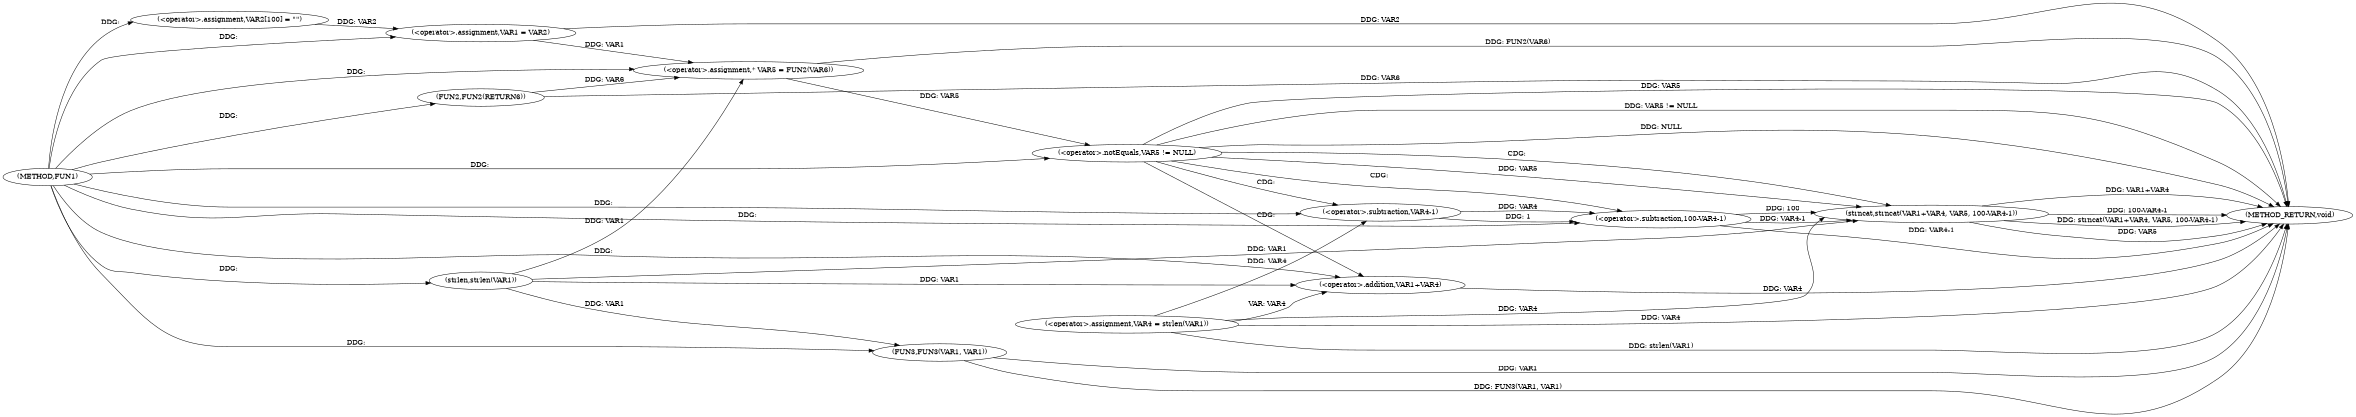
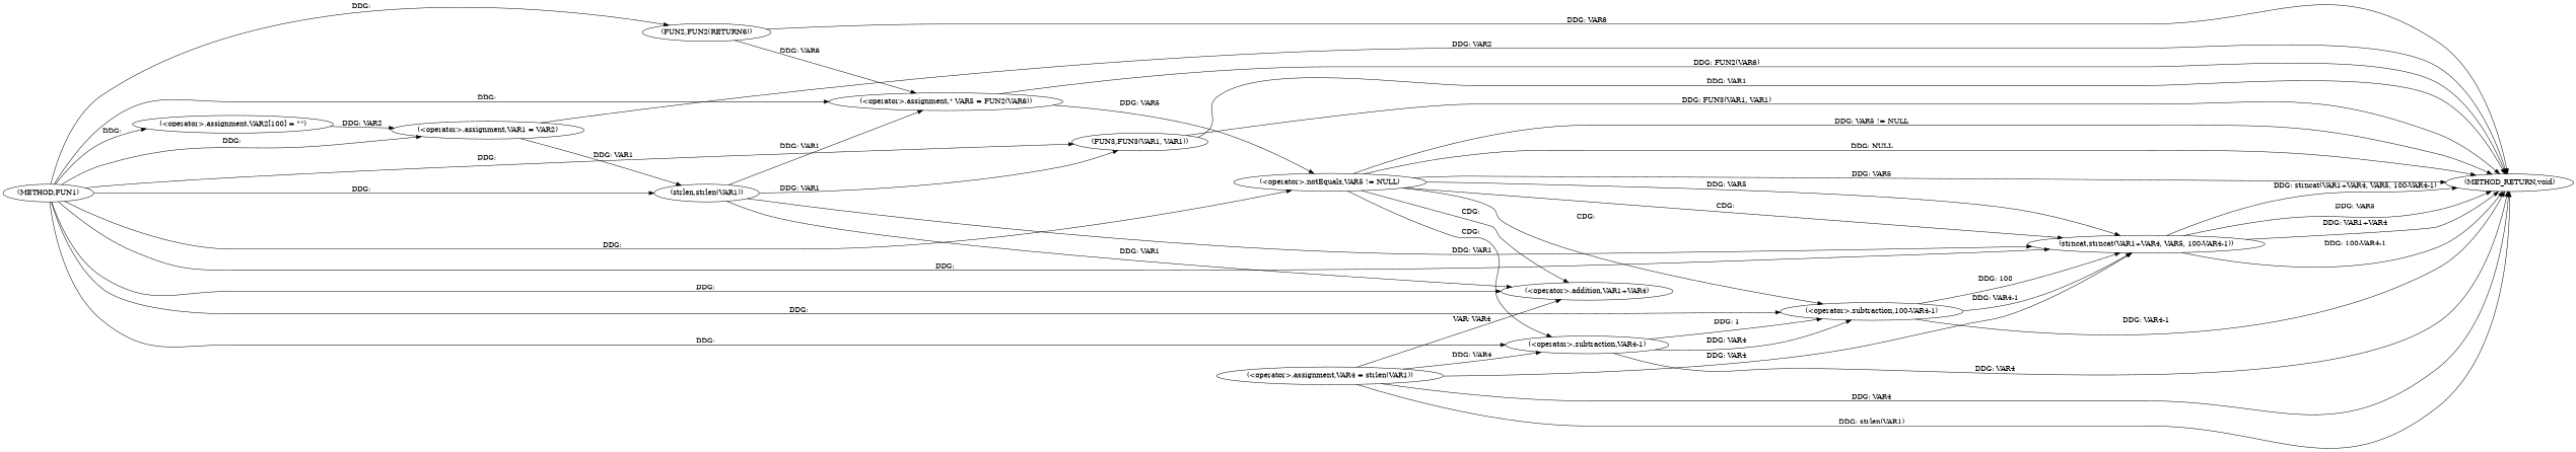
  digraph {
    rankdir=LR
    n1 [label="(METHOD,FUN1)"]
    n2 [label="(<operator>.assignment,VAR2[100] = \"\")"]
    n3 [label="(<operator>.assignment,VAR1 = VAR2)"]
    n4 [label="(strlen,strlen(VAR1))"]
    n5 [label="(<operator>.assignment,* VAR5 = FUN2(VAR6))"]
    n6 [label="(FUN2,FUN2(RETURN6))"]
    n7 [label="(<operator>.notEquals,VAR5 != NULL)"]
    n8 [label="(strncat,strncat(VAR1+VAR4, VAR5, 100-VAR4-1))"]
    n9 [label="(<operator>.addition,VAR1+VAR4)"]
    n10 [label="(<operator>.subtraction,100-VAR4-1)"]
    n11 [label="(<operator>.subtraction,VAR4-1)"]
    n12 [label="(FUN3,FUN3(VAR1, VAR1))"]
    n13 [label="(METHOD_RETURN,void)"]
    n14 [label="(<operator>.assignment,VAR4 = strlen(VAR1))"]
    n1 -> n2 [label="DDG: "]
    n1 -> n3 [label="DDG: "]
    n1 -> n4 [label="DDG: "]
    n1 -> n5 [label="DDG: "]
    n1 -> n6 [label="DDG: "]
    n1 -> n7 [label="DDG: "]
+   n1 -> n8 [label="DDG: "]
    n1 -> n9 [label="DDG: "]
    n1 -> n10 [label="DDG: "]
    n1 -> n11 [label="DDG: "]
    n1 -> n12 [label="DDG: "]
    n2 -> n3 [label="DDG: VAR2"]
-   n3 -> n5 [label="DDG: VAR1"]
+   n3 -> n4 [label="DDG: VAR1"]
    n3 -> n13 [label="DDG: VAR2"]
    n4 -> n5 [label="DDG: VAR1"]
    n4 -> n8 [label="DDG: VAR1"]
    n4 -> n9 [label="DDG: VAR1"]
    n4 -> n12 [label="DDG: VAR1"]
    n5 -> n7 [label="DDG: VAR5"]
    n5 -> n13 [label="DDG: FUN2(VAR6)"]
    n6 -> n5 [label="DDG: VAR6"]
    n6 -> n13 [label="DDG: VAR6"]
    n7 -> n8 [label="DDG: VAR5"]
    n7 -> n8 [label="CDG: "]
    n7 -> n9 [label="CDG: "]
    n7 -> n10 [label="CDG: "]
    n7 -> n11 [label="CDG: "]
    n7 -> n13 [label="DDG: NULL"]
    n7 -> n13 [label="DDG: VAR5"]
    n7 -> n13 [label="DDG: VAR5 != NULL"]
    n8 -> n13 [label="DDG: VAR1+VAR4"]
    n8 -> n13 [label="DDG: 100-VAR4-1"]
    n8 -> n13 [label="DDG: strncat(VAR1+VAR4, VAR5, 100-VAR4-1)"]
    n8 -> n13 [label="DDG: VAR5"]
    n10 -> n8 [label="DDG: 100"]
    n10 -> n8 [label="DDG: VAR4-1"]
    n10 -> n13 [label="DDG: VAR4-1"]
    n11 -> n10 [label="DDG: VAR4"]
    n11 -> n10 [label="DDG: 1"]
-   n9 -> n13 [label="DDG: VAR4"]
+   n11 -> n13 [label="DDG: VAR4"]
    n12 -> n13 [label="DDG: VAR1"]
    n12 -> n13 [label="DDG: FUN3(VAR1, VAR1)"]
    n14 -> n8 [label="DDG: VAR4"]
    n14 -> n9 [label="VAR: VAR4"]
    n14 -> n11 [label="DDG: VAR4"]
    n14 -> n13 [label="DDG: strlen(VAR1)"]
    n14 -> n13 [label="DDG: VAR4"]
  }
